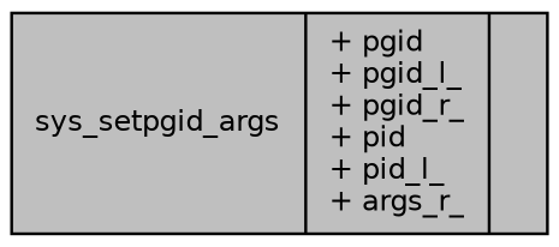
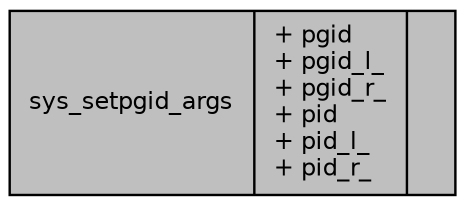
  digraph {
    rankdir=LR
-   n1 [color=black fillcolor=grey75 fontcolor=black fontname=Helvetica fontsize=10 height=0.2 label="{sys_setpgid_args\n|+ pgid\l+ pgid_l_\l+ pgid_r_\l+ pid\l+ pid_l_\l+ args_r_\l|}" shape=record style=filled width=0.4]
+   n1 [color=black fillcolor=grey75 fontcolor=black fontname=Helvetica fontsize=10 height=0.2 label="{sys_setpgid_args\n|+ pgid\l+ pgid_l_\l+ pgid_r_\l+ pid\l+ pid_l_\l+ pid_r_\l|}" shape=record style=filled width=0.4]
  }
